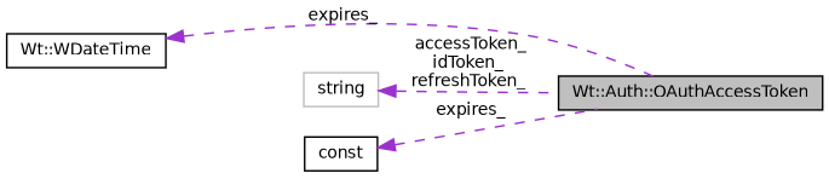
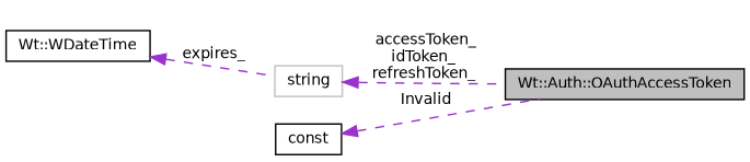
  digraph {
    fontname="DejaVu Sans"
    rankdir=LR
    node [color=black fillcolor=white fontname="DejaVu Sans" fontsize=10 shape=record style=filled]
    edge [color=darkorchid3 dir=back fontname="DejaVu Sans" fontsize=10 labelfontname=Helvetica labelfontsize=10 style=dashed]
    n1 [fillcolor=grey75 fontcolor=black height=0.2 label="Wt::Auth::OAuthAccessToken" width=0.4]
    n2 [height=0.2 label="Wt::WDateTime" width=0.4]
    n3 [color=grey75 height=0.2 label=string width=0.4]
    n4 [height=0.2 label=const width=0.4]
-   n2 -> n1 [label=" expires_"]
+   n2 -> n3 [label=" expires_"]
    n3 -> n1 [label=" accessToken_\nidToken_\nrefreshToken_"]
-   n4 -> n1 [label=" expires_"]
+   n4 -> n1 [label=" Invalid"]
  }
